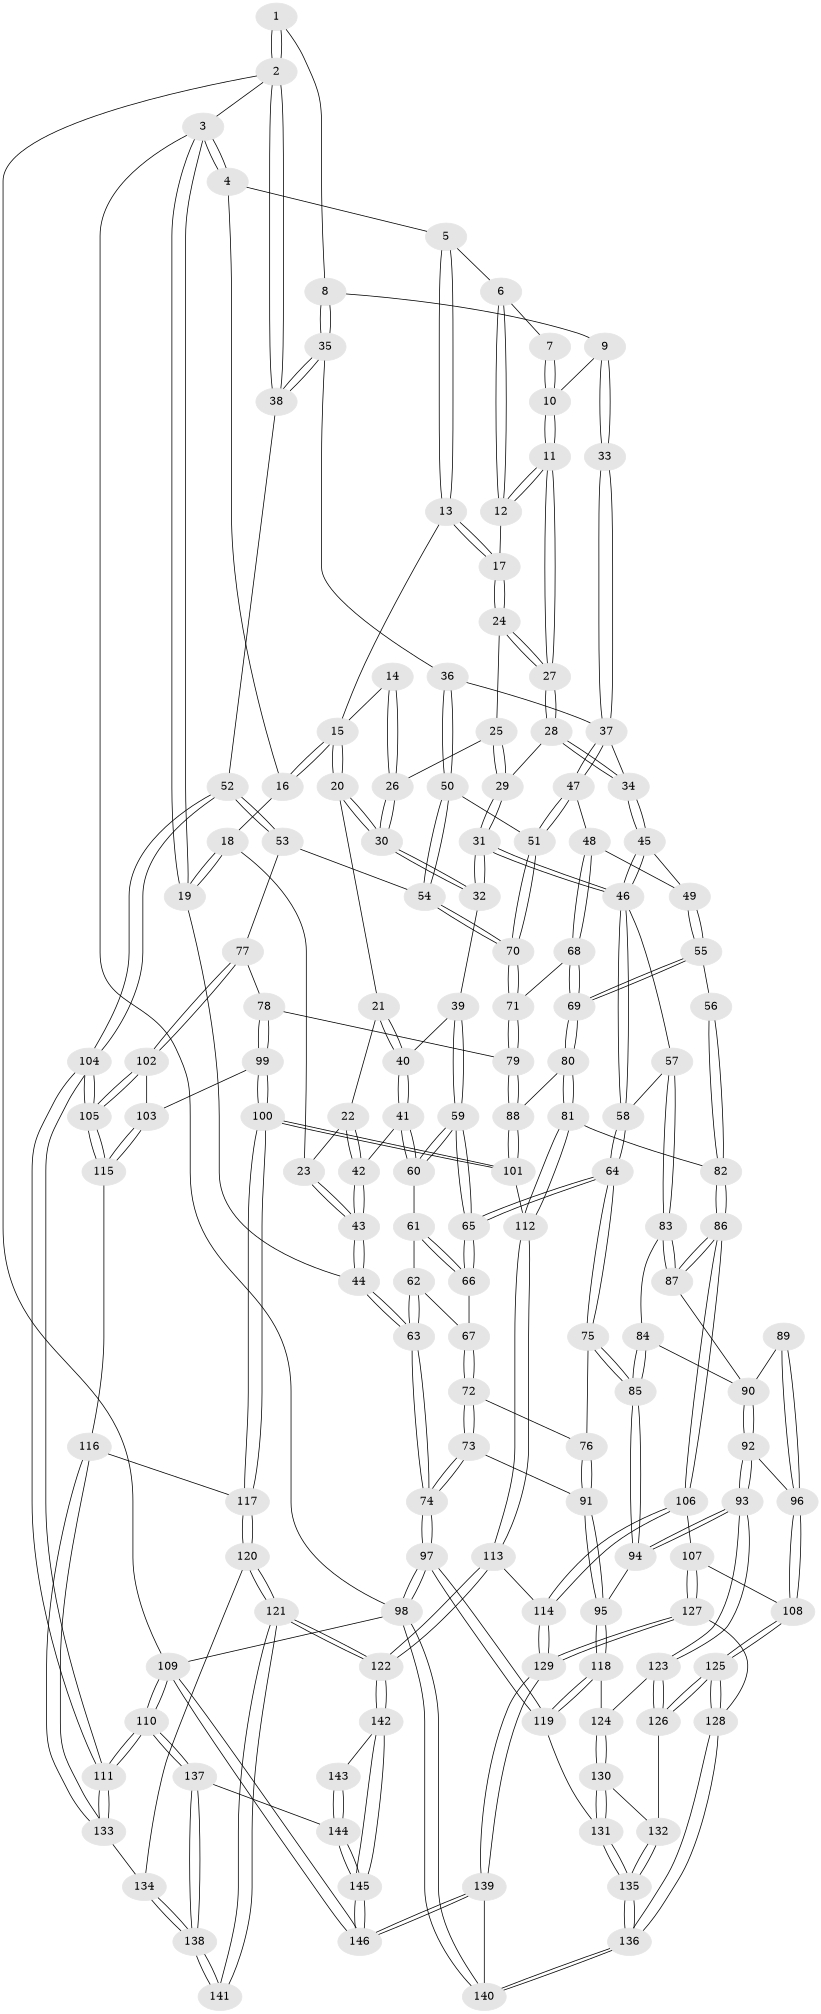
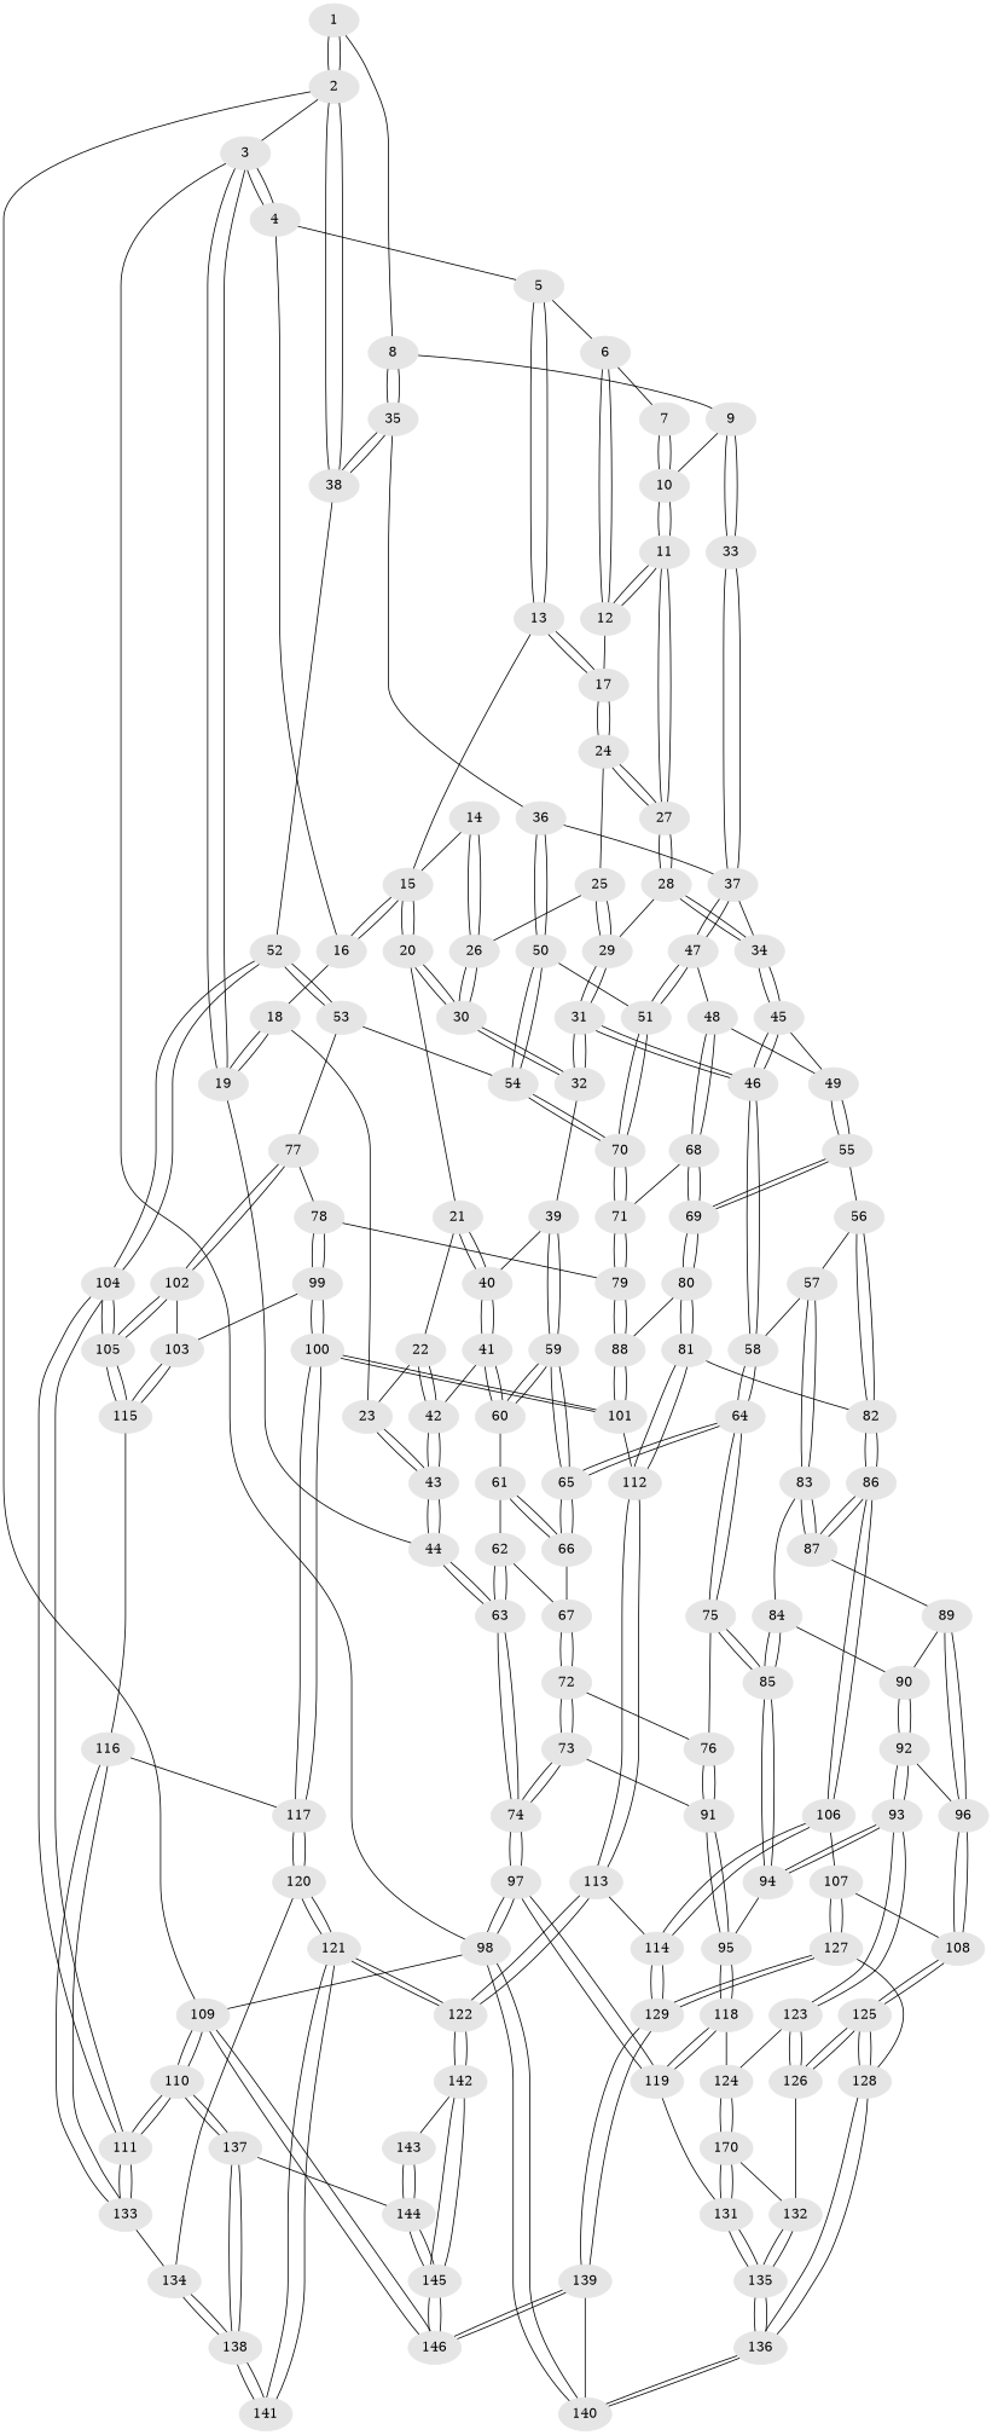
  graph {
    node [color=gray90 style=filled]
    1
    2
    8
    3
    38
    109
    9
    35
    4
    19
    98
    52
    110
    146
    5
    16
    44
    140
    6
    13
    18
    7
    12
    17
    15
    10
    11
    33
    36
    37
    27
    28
    24
    14
    26
    20
    30
    21
    23
    25
    43
    63
    22
    40
    32
    42
    41
    29
    31
    34
    45
    46
    39
    58
    59
    47
    49
    50
    51
    54
    48
    53
    104
    60
    65
    61
    74
    55
    64
    68
    70
    69
    71
    56
    77
    105
    111
    78
    102
    57
    82
    80
    83
    86
    84
    87
    75
    66
    62
    67
    72
    97
    76
    85
    73
    79
    88
    81
    91
    95
    119
    94
    99
    103
    100
    101
    112
    113
    106
    90
    89
    92
    107
    114
    96
    108
    93
    118
    123
    124
    126
    125
    131
    117
    115
    120
    116
    133
    127
    129
    128
    137
    138
    144
    134
    122
    142
    139
    121
-   130
+   130 [label=170]
    135
    141
    143
    145
    132
    136
    1 -- 2
    1 -- 2
    1 -- 8
    2 -- 3
    2 -- 38
    2 -- 38
    2 -- 109
    8 -- 9
    8 -- 35
    8 -- 35
    3 -- 4
    3 -- 4
    3 -- 19
    3 -- 19
    3 -- 98
    38 -- 52
    109 -- 110
    109 -- 110
    109 -- 146
    109 -- 146
    9 -- 10
    9 -- 33
    9 -- 33
    35 -- 38
    35 -- 38
    35 -- 36
    4 -- 5
    4 -- 16
    19 -- 44
    98 -- 109
    98 -- 140
    98 -- 140
    52 -- 53
    52 -- 53
    52 -- 104
    52 -- 104
    110 -- 111
    110 -- 111
    110 -- 137
    110 -- 137
    5 -- 6
    5 -- 13
    5 -- 13
    16 -- 18
    44 -- 63
    44 -- 63
    6 -- 7
    6 -- 12
    6 -- 12
    13 -- 17
    13 -- 17
    13 -- 15
    18 -- 19
    18 -- 19
    18 -- 23
    7 -- 10
    7 -- 10
    12 -- 17
    17 -- 24
    17 -- 24
    15 -- 16
    15 -- 16
    15 -- 20
    15 -- 20
    10 -- 11
    10 -- 11
    11 -- 12
    11 -- 12
    11 -- 27
    11 -- 27
    33 -- 37
    33 -- 37
    36 -- 37
    36 -- 50
    36 -- 50
    37 -- 34
    37 -- 47
    37 -- 47
    27 -- 28
    27 -- 28
    28 -- 29
    28 -- 34
    28 -- 34
    24 -- 27
    24 -- 27
    24 -- 25
    14 -- 15
    14 -- 26
    14 -- 26
    26 -- 30
    26 -- 30
    20 -- 30
    20 -- 30
    20 -- 21
    30 -- 32
    30 -- 32
    21 -- 22
    21 -- 40
    21 -- 40
    23 -- 43
    23 -- 43
    25 -- 26
    25 -- 29
    25 -- 29
    43 -- 44
    43 -- 44
    63 -- 74
    63 -- 74
    22 -- 23
    22 -- 42
    22 -- 42
    40 -- 41
    40 -- 41
    32 -- 39
    42 -- 43
    42 -- 43
    41 -- 42
    41 -- 60
    41 -- 60
    29 -- 31
    29 -- 31
    31 -- 32
    31 -- 32
    31 -- 46
    31 -- 46
    34 -- 45
    34 -- 45
    45 -- 46
    45 -- 46
    45 -- 49
    46 -- 58
    46 -- 58
    39 -- 40
    39 -- 59
    39 -- 59
    58 -- 64
    58 -- 64
    59 -- 60
    59 -- 60
    59 -- 65
    59 -- 65
    47 -- 51
    47 -- 51
    47 -- 48
    49 -- 55
    49 -- 55
    50 -- 51
    50 -- 54
    50 -- 54
    51 -- 70
    51 -- 70
    54 -- 70
    54 -- 70
    48 -- 49
    48 -- 68
    48 -- 68
    53 -- 54
    53 -- 77
    104 -- 105
    104 -- 105
    104 -- 111
    104 -- 111
    60 -- 61
    65 -- 66
    65 -- 66
    61 -- 66
    61 -- 66
    61 -- 62
    74 -- 97
    74 -- 97
    55 -- 69
    55 -- 69
    55 -- 56
    64 -- 65
    64 -- 65
    64 -- 75
    64 -- 75
    68 -- 69
    68 -- 69
    68 -- 71
    70 -- 71
    70 -- 71
    69 -- 80
    69 -- 80
    71 -- 79
    71 -- 79
-   46 -- 57
+   56 -- 57
    56 -- 82
    56 -- 82
    77 -- 78
    77 -- 102
    77 -- 102
    105 -- 115
    105 -- 115
    111 -- 133
    111 -- 133
    78 -- 79
    78 -- 99
    78 -- 99
    102 -- 105
    102 -- 105
    102 -- 103
    57 -- 58
    57 -- 83
    57 -- 83
    82 -- 86
    82 -- 86
    80 -- 88
    80 -- 81
    80 -- 81
    83 -- 84
    83 -- 87
    83 -- 87
    86 -- 87
    86 -- 87
    86 -- 106
    86 -- 106
    84 -- 85
    84 -- 85
    84 -- 90
-   87 -- 90
+   87 -- 89
    75 -- 76
    75 -- 85
    75 -- 85
    66 -- 67
    62 -- 63
    62 -- 63
    62 -- 67
    67 -- 72
    67 -- 72
    72 -- 76
    72 -- 73
    72 -- 73
    97 -- 98
    97 -- 98
    97 -- 119
    97 -- 119
    76 -- 91
    76 -- 91
    85 -- 94
    85 -- 94
    73 -- 74
    73 -- 74
    73 -- 91
    79 -- 88
    79 -- 88
    88 -- 101
    88 -- 101
    81 -- 82
    81 -- 112
    81 -- 112
    91 -- 95
    91 -- 95
    95 -- 118
    95 -- 118
    119 -- 131
    94 -- 95
    99 -- 103
    99 -- 100
    99 -- 100
    103 -- 115
    103 -- 115
    100 -- 101
    100 -- 101
    100 -- 117
    100 -- 117
    101 -- 112
    112 -- 113
    112 -- 113
    113 -- 114
    113 -- 122
    113 -- 122
    106 -- 107
    106 -- 114
    106 -- 114
    90 -- 92
    90 -- 92
    89 -- 90
    89 -- 96
    89 -- 96
    92 -- 96
    92 -- 93
    92 -- 93
    107 -- 108
    107 -- 127
    107 -- 127
    114 -- 129
    114 -- 129
    96 -- 108
    96 -- 108
    108 -- 125
    108 -- 125
    93 -- 94
    93 -- 94
    93 -- 123
    93 -- 123
    118 -- 119
    118 -- 119
    118 -- 124
    123 -- 124
    123 -- 126
    123 -- 126
    124 -- 130
    124 -- 130
    126 -- 132
    125 -- 126
    125 -- 126
    125 -- 128
    125 -- 128
    131 -- 135
    131 -- 135
    117 -- 120
    117 -- 120
    115 -- 116
    120 -- 134
    120 -- 121
    120 -- 121
    116 -- 117
    116 -- 133
    116 -- 133
    133 -- 134
    127 -- 129
    127 -- 129
    127 -- 128
    129 -- 139
    129 -- 139
    128 -- 136
    128 -- 136
    137 -- 138
    137 -- 138
    137 -- 144
    138 -- 141
    138 -- 141
    144 -- 145
    144 -- 145
    134 -- 138
    134 -- 138
    122 -- 142
    122 -- 142
    142 -- 143
    142 -- 145
    142 -- 145
    139 -- 146
    139 -- 146
    139 -- 140
    121 -- 122
    121 -- 122
    121 -- 141
    121 -- 141
    130 -- 131
    130 -- 131
    130 -- 132
    135 -- 136
    135 -- 136
    143 -- 144
    143 -- 144
    145 -- 146
    145 -- 146
    132 -- 135
    132 -- 135
    136 -- 140
    136 -- 140
  }
